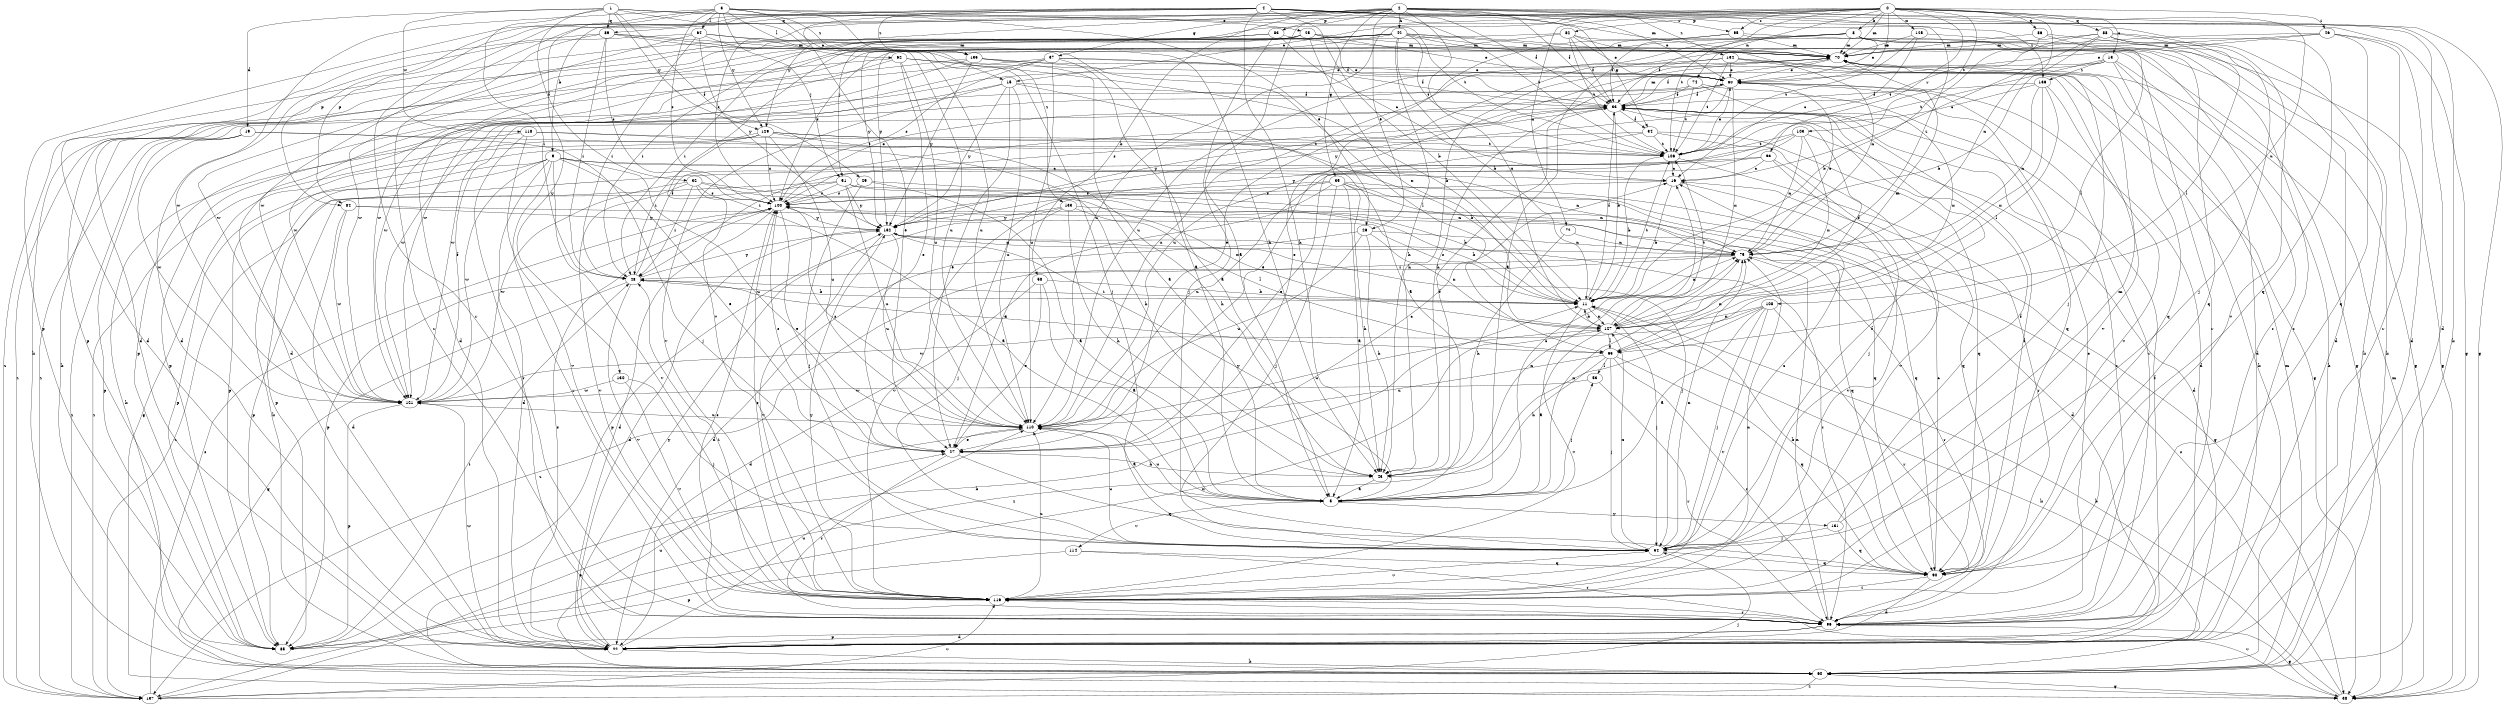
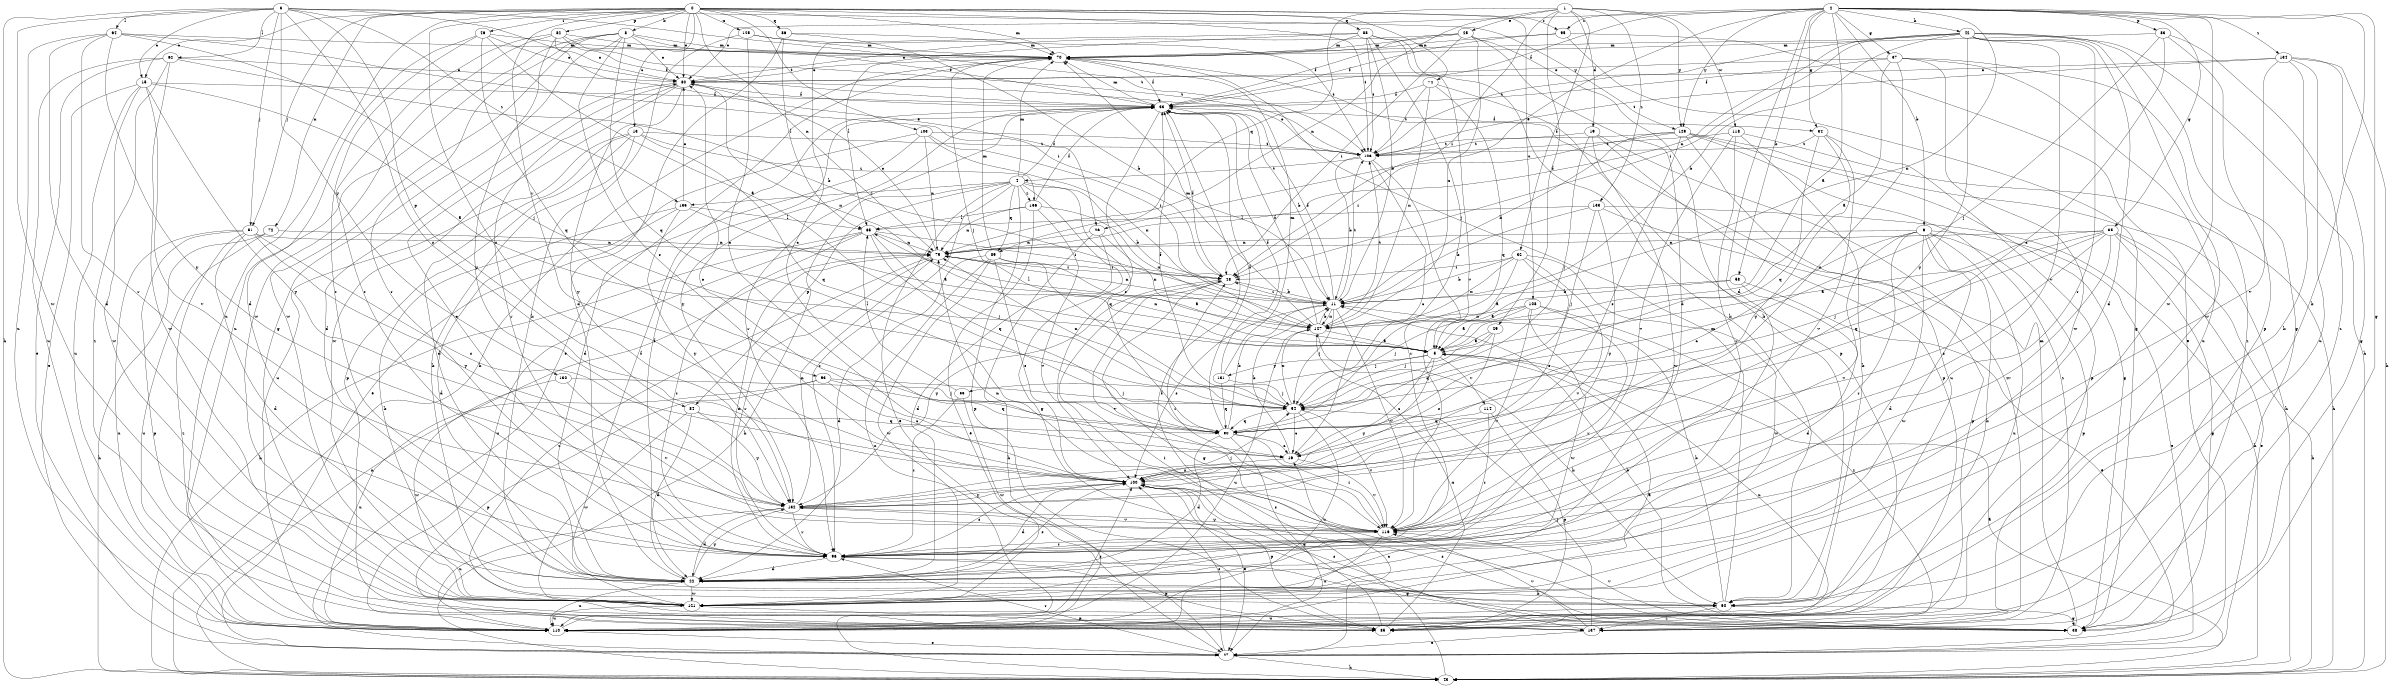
  strict digraph {
    0
    8
    13
    15
    46
    51
    70
    72
    74
    75
    80
    82
    86
    88
    93
    95
    100
    103
    106
    108
    110
    125
    33
    38
    121
    90
    96
    22
    60
    85
    136
    5
    27
    132
    116
    137
    43
    54
    127
    48
    11
    65
    16
    1
    19
    25
    29
    32
    89
    118
    129
    133
    2
    9
    26
    34
    35
    37
    42
    58
    83
    134
    53
    114
    131
    3
    62
    64
    84
    130
    135
    4
    0 -> 8 [label=b]
    0 -> 13 [label=c]
    0 -> 15 [label=c]
    0 -> 46 [label=i]
    0 -> 51 [label=j]
    0 -> 70 [label=m]
    0 -> 72 [label=n]
    0 -> 74 [label=n]
    0 -> 75 [label=n]
    0 -> 80 [label=o]
    0 -> 82 [label=p]
    0 -> 86 [label=q]
    0 -> 88 [label=q]
    0 -> 93 [label=r]
    0 -> 95 [label=r]
    0 -> 100 [label=s]
    0 -> 103 [label=t]
    0 -> 106 [label=t]
    0 -> 108 [label=u]
    0 -> 110 [label=u]
    0 -> 125 [label=x]
    8 -> 70 [label=m]
    8 -> 80 [label=o]
    8 -> 100 [label=s]
    8 -> 110 [label=u]
    8 -> 33 [label=f]
    8 -> 38 [label=g]
    8 -> 121 [label=w]
    8 -> 90 [label=q]
    8 -> 96 [label=r]
    13 -> 106 [label=t]
    13 -> 110 [label=u]
    13 -> 90 [label=q]
    13 -> 22 [label=d]
    13 -> 60 [label=k]
    13 -> 85 [label=p]
    13 -> 136 [label=z]
    15 -> 110 [label=u]
    15 -> 33 [label=f]
    15 -> 121 [label=w]
    15 -> 5 [label=a]
    15 -> 27 [label=e]
    15 -> 132 [label=y]
    15 -> 116 [label=v]
    46 -> 70 [label=m]
    46 -> 80 [label=o]
    46 -> 90 [label=q]
    46 -> 96 [label=r]
    46 -> 22 [label=d]
    46 -> 5 [label=a]
    51 -> 75 [label=n]
    51 -> 100 [label=s]
    51 -> 110 [label=u]
    51 -> 22 [label=d]
    51 -> 85 [label=p]
    51 -> 132 [label=y]
    51 -> 137 [label=z]
    70 -> 80 [label=o]
    70 -> 33 [label=f]
    70 -> 27 [label=e]
    70 -> 43 [label=h]
    70 -> 54 [label=j]
    72 -> 75 [label=n]
-   26 -> 110 [label=u]
+   72 -> 110 [label=u]
    72 -> 43 [label=h]
    74 -> 106 [label=t]
    74 -> 33 [label=f]
    74 -> 90 [label=q]
    74 -> 85 [label=p]
    74 -> 127 [label=x]
    75 -> 80 [label=o]
    75 -> 96 [label=r]
    75 -> 137 [label=z]
    75 -> 48 [label=i]
    80 -> 33 [label=f]
    80 -> 121 [label=w]
    80 -> 96 [label=r]
    80 -> 22 [label=d]
    80 -> 132 [label=y]
    80 -> 127 [label=x]
    82 -> 70 [label=m]
    82 -> 80 [label=o]
    82 -> 106 [label=t]
    82 -> 33 [label=f]
    82 -> 121 [label=w]
    82 -> 96 [label=r]
    82 -> 132 [label=y]
    86 -> 70 [label=m]
    86 -> 22 [label=d]
    86 -> 11 [label=b]
    86 -> 65 [label=l]
    88 -> 70 [label=m]
    88 -> 106 [label=t]
    88 -> 60 [label=k]
    88 -> 116 [label=v]
    88 -> 54 [label=j]
    88 -> 11 [label=b]
    88 -> 65 [label=l]
    88 -> 16 [label=c]
    93 -> 110 [label=u]
    93 -> 90 [label=q]
    93 -> 85 [label=p]
    93 -> 54 [label=j]
    93 -> 16 [label=c]
    95 -> 70 [label=m]
    95 -> 33 [label=f]
    95 -> 38 [label=g]
    95 -> 27 [label=e]
    100 -> 80 [label=o]
    100 -> 22 [label=d]
    100 -> 85 [label=p]
    100 -> 27 [label=e]
    100 -> 132 [label=y]
    103 -> 75 [label=n]
    103 -> 106 [label=t]
    103 -> 22 [label=d]
    103 -> 27 [label=e]
    103 -> 127 [label=x]
    103 -> 48 [label=i]
    106 -> 80 [label=o]
    106 -> 96 [label=r]
    106 -> 11 [label=b]
    106 -> 16 [label=c]
    108 -> 121 [label=w]
    108 -> 96 [label=r]
    108 -> 5 [label=a]
    108 -> 116 [label=v]
    108 -> 137 [label=z]
    108 -> 54 [label=j]
    108 -> 127 [label=x]
    110 -> 100 [label=s]
    110 -> 5 [label=a]
    110 -> 27 [label=e]
    125 -> 70 [label=m]
    125 -> 106 [label=t]
    125 -> 60 [label=k]
    125 -> 16 [label=c]
    33 -> 70 [label=m]
    33 -> 100 [label=s]
    33 -> 96 [label=r]
    33 -> 132 [label=y]
    33 -> 11 [label=b]
    33 -> 34 [label=f]
    38 -> 70 [label=m]
    38 -> 100 [label=s]
    38 -> 116 [label=v]
    38 -> 11 [label=b]
    121 -> 110 [label=u]
    121 -> 33 [label=f]
    121 -> 85 [label=p]
    90 -> 33 [label=f]
    90 -> 22 [label=d]
    90 -> 116 [label=i]
    90 -> 11 [label=b]
    90 -> 16 [label=c]
    96 -> 75 [label=n]
    96 -> 80 [label=o]
    96 -> 100 [label=s]
    96 -> 38 [label=g]
    96 -> 22 [label=d]
    96 -> 85 [label=p]
    22 -> 100 [label=s]
    22 -> 110 [label=u]
    22 -> 33 [label=f]
    22 -> 121 [label=w]
    22 -> 60 [label=k]
    22 -> 132 [label=y]
    60 -> 70 [label=m]
    60 -> 110 [label=u]
    60 -> 38 [label=g]
    60 -> 137 [label=z]
    60 -> 11 [label=b]
    85 -> 127 [label=x]
    85 -> 48 [label=i]
    136 -> 75 [label=n]
    136 -> 33 [label=f]
    136 -> 27 [label=e]
    136 -> 116 [label=v]
    136 -> 127 [label=x]
    136 -> 65 [label=l]
    5 -> 75 [label=n]
    5 -> 110 [label=u]
    5 -> 132 [label=y]
    5 -> 16 [label=c]
    5 -> 53 [label=j]
    5 -> 114 [label=v]
    5 -> 131 [label=y]
    27 -> 100 [label=s]
-   27 -> 90 [label=q]
+   90 -> 27 [label=q]
    27 -> 96 [label=r]
    27 -> 43 [label=h]
    27 -> 16 [label=c]
    132 -> 75 [label=n]
    132 -> 110 [label=u]
    132 -> 96 [label=r]
    132 -> 22 [label=d]
    132 -> 116 [label=v]
    132 -> 54 [label=j]
    116 -> 75 [label=n]
    116 -> 100 [label=s]
    116 -> 110 [label=u]
    116 -> 96 [label=r]
    116 -> 132 [label=y]
    116 -> 48 [label=i]
    137 -> 100 [label=s]
    137 -> 27 [label=e]
    137 -> 116 [label=v]
    137 -> 54 [label=j]
    43 -> 75 [label=n]
    43 -> 33 [label=f]
    43 -> 5 [label=a]
    54 -> 75 [label=n]
    54 -> 110 [label=u]
    54 -> 33 [label=f]
    54 -> 90 [label=q]
    54 -> 116 [label=v]
    54 -> 127 [label=x]
    54 -> 16 [label=c]
    127 -> 70 [label=m]
    127 -> 106 [label=t]
    127 -> 110 [label=u]
    127 -> 33 [label=f]
    127 -> 60 [label=k]
    127 -> 5 [label=a]
    127 -> 11 [label=b]
    127 -> 65 [label=l]
    48 -> 33 [label=f]
    48 -> 38 [label=g]
    48 -> 132 [label=y]
    48 -> 116 [label=v]
    48 -> 11 [label=b]
    11 -> 75 [label=n]
    11 -> 100 [label=s]
    11 -> 106 [label=t]
    11 -> 33 [label=f]
    11 -> 116 [label=v]
    11 -> 54 [label=j]
    11 -> 127 [label=x]
    11 -> 48 [label=i]
    65 -> 75 [label=n]
    65 -> 110 [label=u]
    65 -> 90 [label=q]
    65 -> 96 [label=r]
    65 -> 43 [label=h]
    65 -> 54 [label=j]
    65 -> 48 [label=i]
    16 -> 100 [label=s]
    16 -> 116 [label=v]
    16 -> 11 [label=b]
-   1 -> 75 [label=z]
+   1 -> 75 [label=n]
    1 -> 48 [label=i]
    1 -> 19 [label=d]
    1 -> 25 [label=e]
    1 -> 29 [label=f]
    1 -> 32 [label=f]
    1 -> 89 [label=q]
    1 -> 118 [label=w]
    1 -> 129 [label=y]
    1 -> 133 [label=z]
    19 -> 106 [label=t]
    19 -> 121 [label=w]
    19 -> 85 [label=p]
    19 -> 137 [label=z]
    19 -> 54 [label=j]
    25 -> 70 [label=m]
    25 -> 80 [label=o]
    25 -> 33 [label=f]
    25 -> 22 [label=d]
    25 -> 60 [label=k]
    25 -> 127 [label=x]
    25 -> 48 [label=i]
    29 -> 100 [label=s]
    29 -> 90 [label=q]
    29 -> 5 [label=a]
    29 -> 54 [label=j]
    32 -> 100 [label=s]
    32 -> 121 [label=w]
    32 -> 5 [label=a]
    32 -> 116 [label=v]
    32 -> 127 [label=x]
    32 -> 48 [label=i]
    32 -> 11 [label=b]
    89 -> 70 [label=m]
    89 -> 100 [label=s]
    89 -> 110 [label=u]
    89 -> 121 [label=w]
    89 -> 22 [label=d]
    89 -> 5 [label=a]
    89 -> 48 [label=i]
    118 -> 106 [label=t]
    118 -> 96 [label=r]
    118 -> 60 [label=k]
    118 -> 116 [label=v]
    118 -> 43 [label=h]
    129 -> 100 [label=s]
    129 -> 106 [label=t]
    129 -> 110 [label=u]
    129 -> 38 [label=g]
    129 -> 137 [label=z]
    129 -> 43 [label=h]
    129 -> 48 [label=i]
    129 -> 11 [label=b]
    133 -> 85 [label=p]
    133 -> 132 [label=y]
    133 -> 43 [label=h]
    133 -> 54 [label=j]
    133 -> 11 [label=b]
    133 -> 65 [label=l]
    2 -> 80 [label=o]
    2 -> 95 [label=r]
    2 -> 33 [label=f]
    2 -> 38 [label=g]
    2 -> 121 [label=w]
    2 -> 22 [label=d]
    2 -> 60 [label=k]
    2 -> 5 [label=a]
    2 -> 127 [label=x]
    2 -> 129 [label=y]
    2 -> 9 [label=b]
    2 -> 26 [label=e]
    2 -> 34 [label=g]
    2 -> 35 [label=g]
    2 -> 37 [label=g]
    2 -> 42 [label=h]
    2 -> 58 [label=k]
    2 -> 83 [label=p]
    2 -> 134 [label=z]
    9 -> 75 [label=n]
    9 -> 110 [label=u]
    9 -> 121 [label=w]
    9 -> 96 [label=r]
    9 -> 22 [label=d]
    9 -> 60 [label=k]
    9 -> 85 [label=p]
    9 -> 27 [label=e]
    9 -> 116 [label=v]
    9 -> 16 [label=c]
    26 -> 75 [label=n]
    26 -> 22 [label=d]
    26 -> 43 [label=h]
    26 -> 127 [label=x]
    34 -> 106 [label=t]
    34 -> 90 [label=q]
    34 -> 85 [label=p]
    34 -> 132 [label=y]
    34 -> 116 [label=v]
    35 -> 75 [label=n]
    35 -> 100 [label=s]
    35 -> 38 [label=g]
    35 -> 90 [label=q]
    35 -> 5 [label=a]
    35 -> 27 [label=e]
    35 -> 116 [label=v]
    35 -> 43 [label=h]
    35 -> 54 [label=j]
    37 -> 80 [label=o]
    37 -> 100 [label=s]
    37 -> 110 [label=u]
    37 -> 33 [label=f]
    37 -> 121 [label=w]
    37 -> 5 [label=a]
    37 -> 137 [label=z]
    42 -> 70 [label=m]
    42 -> 75 [label=n]
    42 -> 106 [label=t]
    42 -> 38 [label=g]
    42 -> 121 [label=w]
    42 -> 96 [label=r]
    42 -> 22 [label=d]
    42 -> 132 [label=y]
    42 -> 116 [label=v]
    42 -> 43 [label=h]
    42 -> 48 [label=i]
    42 -> 11 [label=b]
    58 -> 22 [label=d]
    58 -> 5 [label=a]
    58 -> 27 [label=e]
    58 -> 11 [label=b]
    83 -> 70 [label=m]
    83 -> 85 [label=p]
    83 -> 137 [label=z]
    83 -> 54 [label=j]
    83 -> 16 [label=c]
    134 -> 80 [label=o]
    134 -> 106 [label=t]
    134 -> 110 [label=u]
    134 -> 38 [label=g]
    134 -> 60 [label=k]
    134 -> 116 [label=v]
    134 -> 43 [label=h]
    53 -> 121 [label=w]
    53 -> 96 [label=r]
-   65 -> 53 [label=l]
+   53 -> 65 [label=l]
    114 -> 90 [label=q]
    114 -> 96 [label=r]
    114 -> 85 [label=p]
    131 -> 70 [label=m]
    131 -> 33 [label=f]
    131 -> 90 [label=q]
    131 -> 54 [label=j]
    3 -> 15 [label=c]
    3 -> 51 [label=j]
    3 -> 100 [label=s]
    3 -> 106 [label=t]
    3 -> 121 [label=w]
    3 -> 43 [label=h]
    3 -> 129 [label=y]
    3 -> 26 [label=e]
    3 -> 62 [label=l]
    3 -> 64 [label=l]
    3 -> 84 [label=p]
    3 -> 130 [label=y]
    3 -> 135 [label=z]
    62 -> 80 [label=o]
    62 -> 110 [label=u]
    62 -> 121 [label=w]
    62 -> 27 [label=e]
    62 -> 137 [label=z]
    62 -> 11 [label=b]
    64 -> 70 [label=m]
    64 -> 110 [label=u]
    64 -> 96 [label=r]
    64 -> 22 [label=d]
    64 -> 132 [label=y]
    64 -> 54 [label=j]
    64 -> 48 [label=i]
    84 -> 121 [label=w]
    84 -> 90 [label=q]
    84 -> 22 [label=d]
    84 -> 132 [label=y]
    130 -> 121 [label=w]
    130 -> 116 [label=v]
    130 -> 54 [label=j]
    135 -> 80 [label=o]
    135 -> 22 [label=d]
    135 -> 60 [label=k]
    135 -> 5 [label=a]
    135 -> 132 [label=y]
    135 -> 65 [label=l]
    4 -> 70 [label=m]
-   4 -> 106 [label=t]
+   106 -> 4 [label=t]
    4 -> 33 [label=f]
    4 -> 38 [label=g]
    4 -> 90 [label=q]
    4 -> 96 [label=r]
    4 -> 85 [label=p]
    4 -> 136 [label=z]
    4 -> 27 [label=e]
    4 -> 43 [label=h]
    4 -> 11 [label=b]
    4 -> 89 [label=q]
    4 -> 84 [label=p]
    4 -> 135 [label=z]
  }
